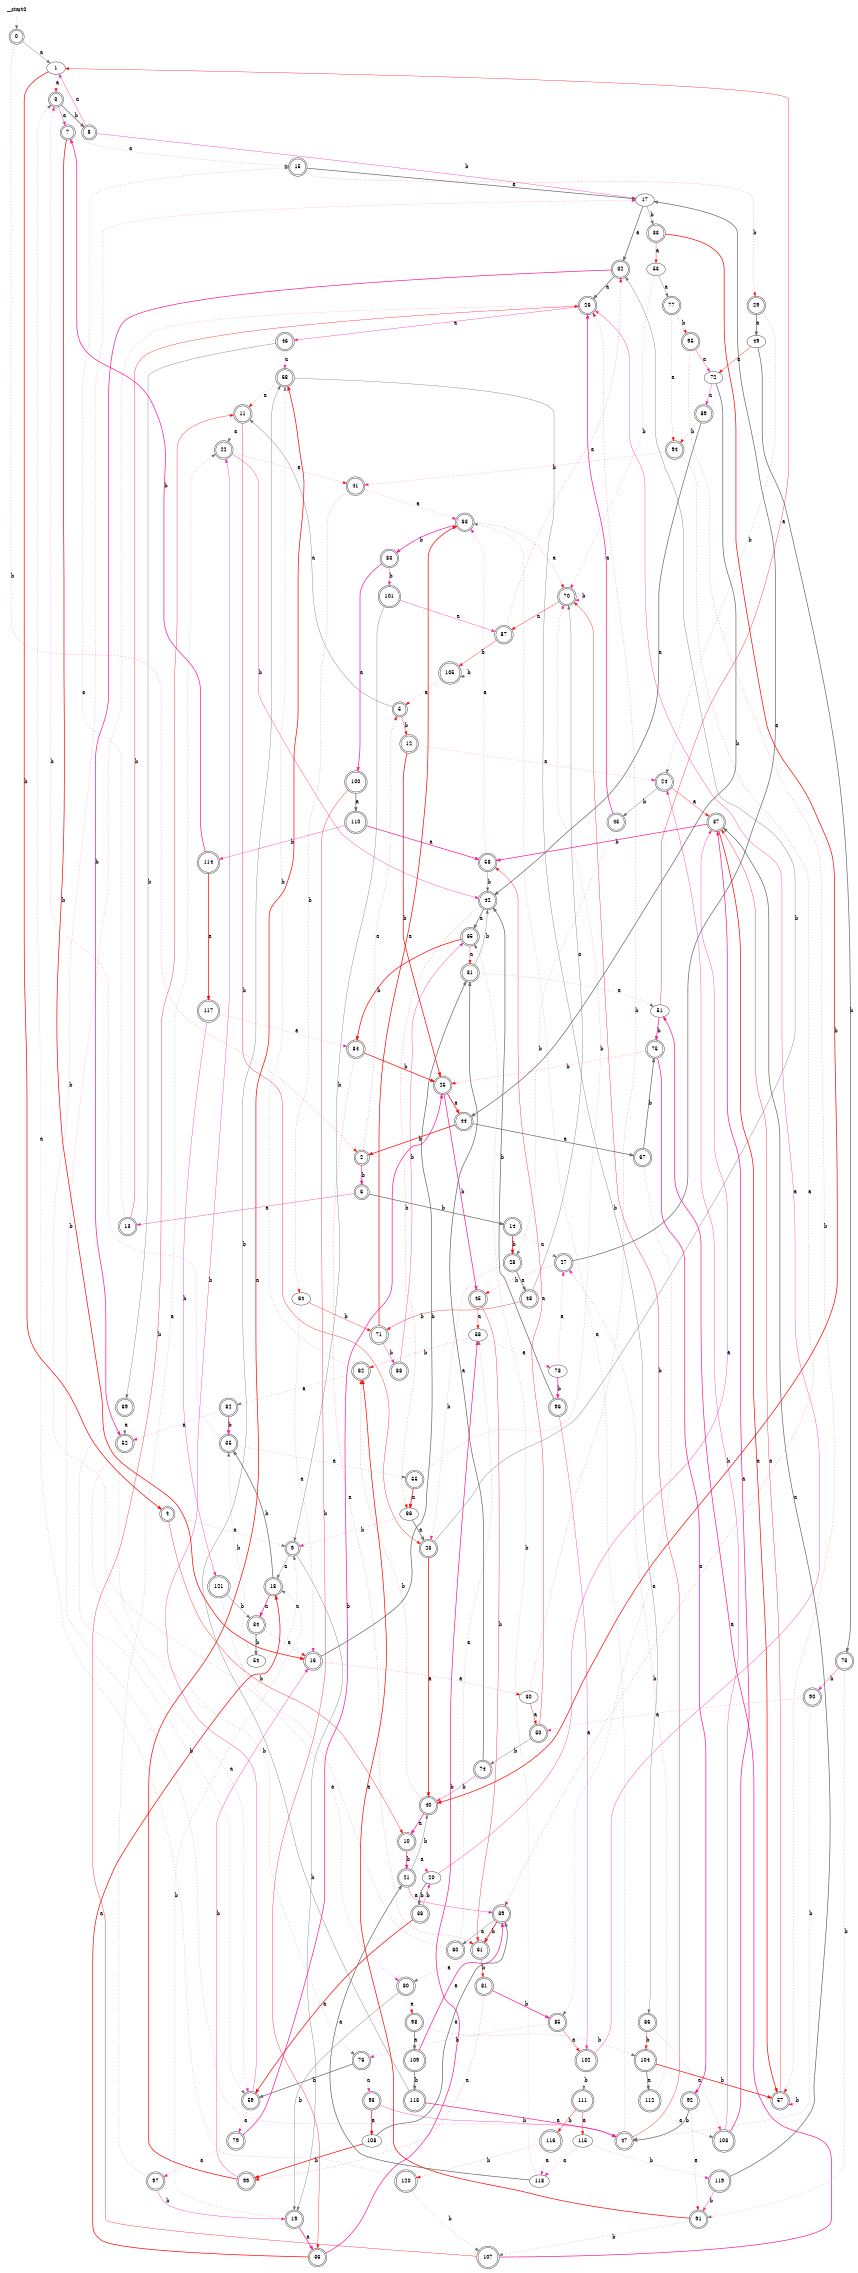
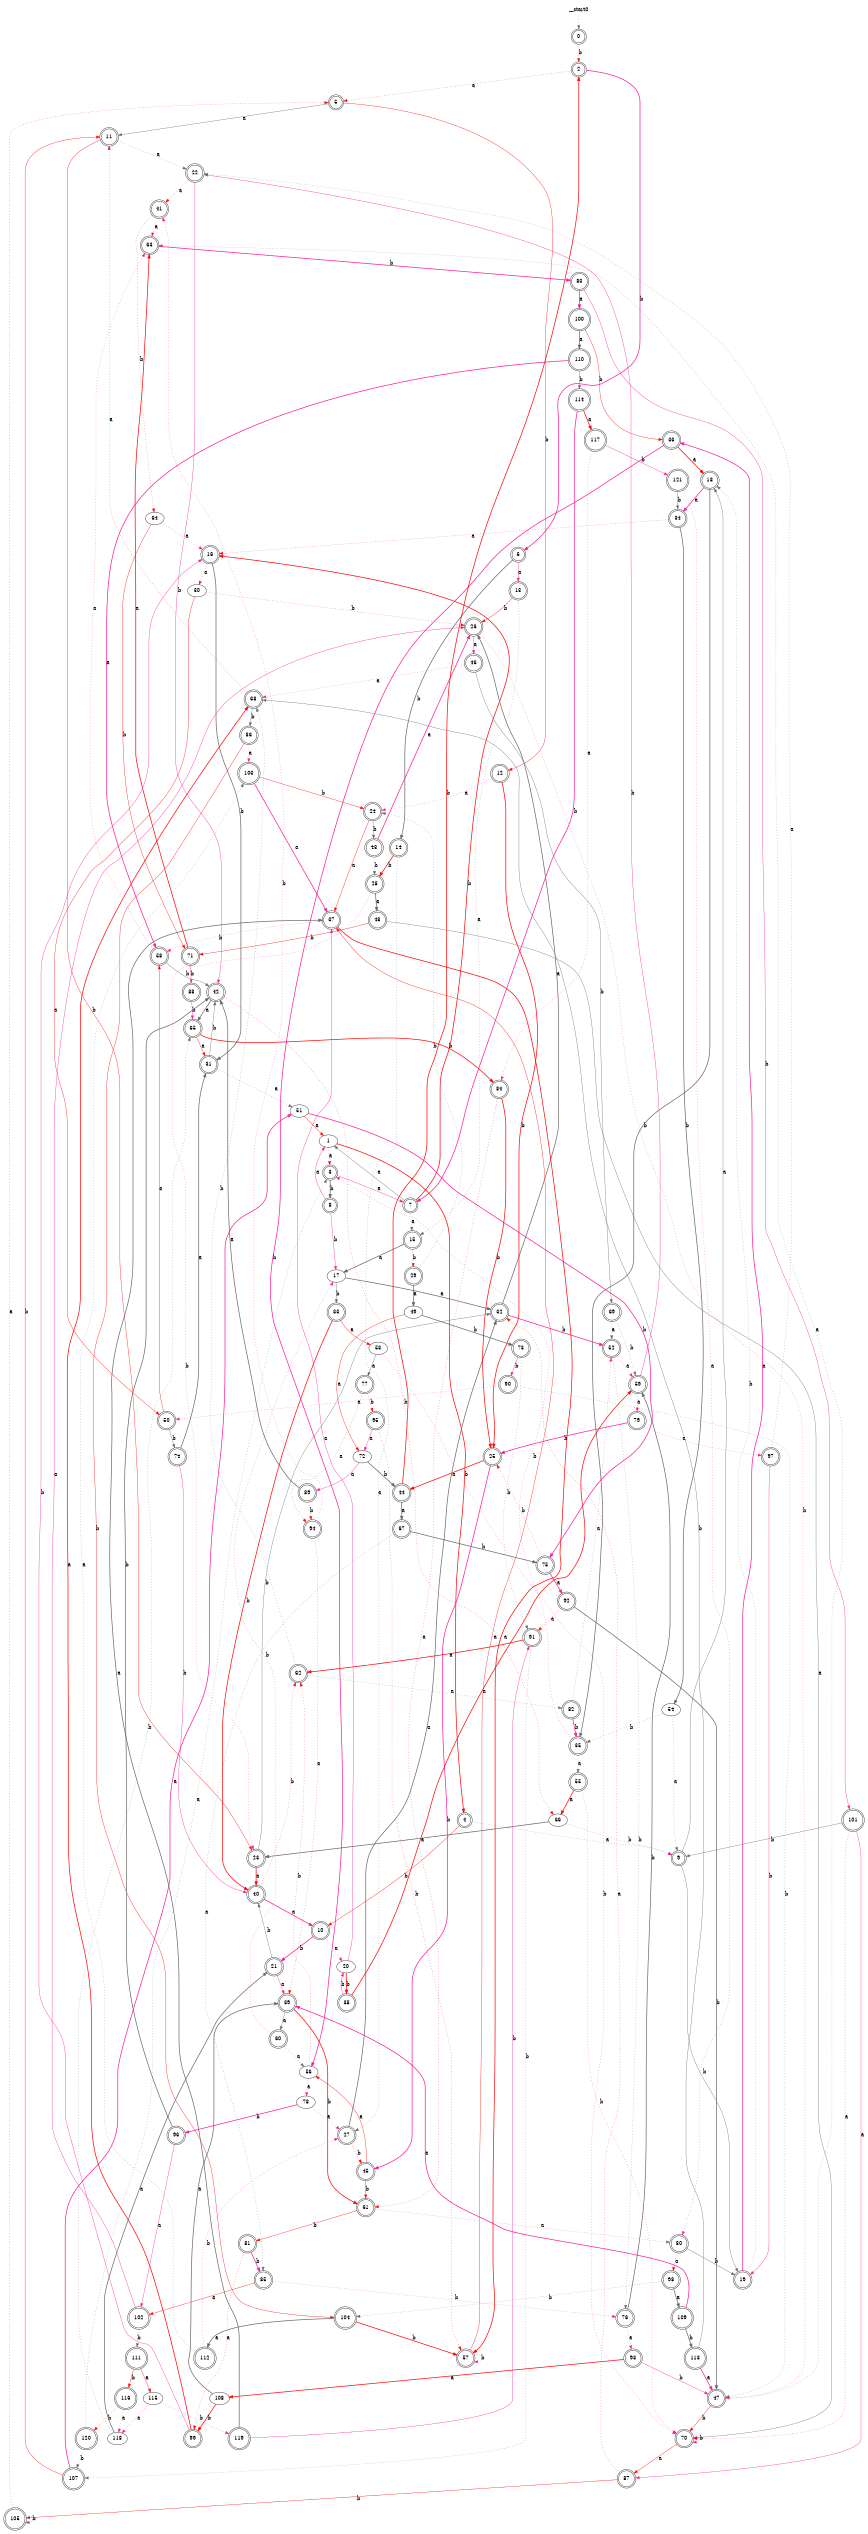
  digraph {
    node [shape=doublecircle]
    edge [color=gray40 style=dotted]
    __start0 [shape=none]
    0
    1 [shape=""]
    2
    3
    4
    5
    6
    7
    8
    9
    10
    11
    12
    13
    14
    15
    16
    17 [shape=""]
    18
    19
    20 [shape=""]
    21
    22
    23
    24
    25
    26
    27
    28
    29
    30 [shape=""]
    31
    32
    33
    34
    35
    36
    37
    38
    39
    40
    41
    42
    43
    44
    45
    46
    47
    48
    49 [shape=""]
    50
    51 [shape=""]
    52
    53 [shape=""]
    54 [shape=""]
    55
    56 [shape=""]
    57
    58
    59
    60
    61
    62
    63
    64 [shape=""]
    65
    66 [shape=""]
    67
    68
    69
    70
    71
    72 [shape=ellipse]
    73
    74
    75
    76
    77
    78 [shape=""]
    79
    80
    81
    82
    83
    84
    85
    86
    87
    88
    89
    90
    91
    92
    93
    94
    95
    96
    97
    98
    99
    100
    101
    102
    103
    104
    105
    107
    108 [shape=""]
    109
    110
    111
    112
    113
    114
    115 [shape=""]
    116
    117
    118 [shape=""]
    119
    120
    121
    __start0 -> 0
-   0 -> 1 [label=a style=solid]
+   7 -> 1 [label=a style=solid]
    0 -> 2 [color=red label=b]
    1 -> 3 [color=red label=a]
    1 -> 4 [color=red label=b style=bold]
    2 -> 5 [color=red label=a]
    2 -> 6 [color=deeppink label=b style=bold]
    3 -> 7 [color=deeppink label=a style=solid]
    3 -> 8 [label=b style=bold]
    4 -> 9 [label=a]
    4 -> 10 [color=red label=b style=solid]
    5 -> 11 [label=a style=solid]
    5 -> 12 [color=red label=b style=solid]
    6 -> 13 [color=deeppink label=a style=solid]
    6 -> 14 [label=b style=bold]
    7 -> 15 [label=a]
    7 -> 16 [color=red label=b style=bold]
    8 -> 1 [color=deeppink label=a style=solid]
    8 -> 17 [color=deeppink label=b style=solid]
    9 -> 18 [label=a style=solid]
    9 -> 19 [label=b style=solid]
    10 -> 20 [color=deeppink label=a]
    10 -> 21 [color=deeppink label=b style=bold]
    11 -> 22 [label=a]
    11 -> 23 [color=red label=b style=solid]
    12 -> 24 [color=deeppink label=a]
    12 -> 25 [color=red label=b style=bold]
    13 -> 15 [label=a]
    13 -> 26 [color=red label=b style=solid]
    14 -> 27 [label=a]
    14 -> 28 [color=red label=b style=bold]
    15 -> 17 [label=a style=bold]
    15 -> 29 [color=red label=b]
    16 -> 30 [color=red label=a]
    16 -> 31 [label=b style=bold]
    17 -> 32 [label=a style=bold]
    17 -> 33 [label=b style=solid]
    18 -> 34 [color=deeppink label=a style=bold]
    18 -> 35 [label=b style=bold]
    19 -> 18 [label=b]
    19 -> 36 [color=deeppink label=a style=bold]
    20 -> 37 [color=deeppink label=a style=solid]
-   20 -> 38 [label=b style=bold]
+   20 -> 38 [color=red label=b style=bold]
    21 -> 39 [color=deeppink label=a style=solid]
    21 -> 40 [label=b style=solid]
    22 -> 41 [color=red label=a]
    22 -> 42 [color=deeppink label=b style=solid]
    23 -> 32 [label=b style=solid]
    23 -> 40 [color=red label=a style=bold]
    24 -> 37 [color=red label=a style=solid]
    24 -> 43 [label=b style=solid]
    25 -> 44 [color=red label=a style=bold]
    25 -> 45 [color=deeppink label=b style=bold]
    26 -> 46 [color=deeppink label=a style=solid]
    26 -> 47 [color=deeppink label=b]
-   27 -> 17 [label=a style=bold]
+   27 -> 32 [label=a style=bold]
    27 -> 45 [color=red label=b]
    28 -> 23 [color=deeppink label=b]
    28 -> 48 [label=a style=bold]
    29 -> 24 [label=b]
    29 -> 49 [label=a style=bold]
    30 -> 26 [color=red label=b]
    30 -> 50 [color=red label=a style=solid]
    31 -> 42 [label=b style=solid]
    31 -> 51 [label=a]
    32 -> 26 [label=a style=bold]
    32 -> 52 [color=deeppink label=b style=bold]
    33 -> 40 [color=red label=b style=bold]
    33 -> 53 [color=red label=a style=solid]
    34 -> 16 [color=red label=a]
    34 -> 54 [label=b style=bold]
    35 -> 3 [color=deeppink label=b]
    35 -> 55 [label=a]
    36 -> 18 [color=red label=a style=bold]
    36 -> 56 [color=deeppink label=b style=bold]
    37 -> 57 [color=red label=a style=bold]
-   37 -> 58 [color=deeppink label=b style=bold]
+   37 -> 58 [color=deeppink label=b]
    38 -> 20 [color=deeppink label=b style=solid]
    38 -> 59 [color=red label=a style=bold]
    39 -> 60 [label=a style=solid]
    39 -> 61 [color=red label=b style=bold]
    40 -> 10 [color=deeppink label=a style=bold]
    40 -> 62 [color=red label=b]
    41 -> 63 [color=deeppink label=a]
    41 -> 64 [color=red label=b]
    42 -> 65 [label=a style=bold]
    42 -> 66 [color=red label=b]
    43 -> 26 [color=deeppink label=a style=bold]
    43 -> 28 [label=b]
    44 -> 2 [color=red label=b style=bold]
    44 -> 67 [label=a style=bold]
    45 -> 56 [color=red label=a style=solid]
    45 -> 61 [color=red label=b style=solid]
    46 -> 68 [color=deeppink label=a]
    46 -> 69 [label=b style=solid]
    47 -> 63 [label=a]
    47 -> 70 [color=red label=b style=solid]
    48 -> 70 [label=a style=solid]
    48 -> 71 [color=red label=b style=solid]
    49 -> 72 [color=red label=a style=solid]
    49 -> 73 [label=b style=bold]
    50 -> 58 [color=red label=a style=solid]
    50 -> 74 [label=b style=solid]
    51 -> 1 [color=red label=a style=solid]
    51 -> 75 [color=deeppink label=b style=bold]
    52 -> 59 [color=deeppink label=a]
    52 -> 76 [label=b]
    53 -> 70 [color=deeppink label=b]
    53 -> 77 [label=a style=solid]
    54 -> 9 [label=a]
    54 -> 35 [label=b]
    55 -> 66 [color=red label=a style=bold]
    55 -> 70 [color=deeppink label=b]
    56 -> 62 [color=red label=b]
    56 -> 78 [color=deeppink label=a]
    57 -> 37 [color=red label=a style=solid]
    57 -> 57 [color=deeppink label=b]
    58 -> 42 [label=b style=solid]
    58 -> 63 [color=deeppink label=a]
    59 -> 22 [color=deeppink label=b style=solid]
    59 -> 79 [color=deeppink label=a]
    60 -> 17 [color=deeppink label=b]
    60 -> 56 [label=a]
    61 -> 80 [label=a]
    61 -> 81 [color=red label=b style=solid]
    62 -> 68 [label=b]
    62 -> 82 [label=a]
-   63 -> 70 [color=red label=a]
+   101 -> 70 [color=red label=a]
    63 -> 83 [color=deeppink label=b style=bold]
    64 -> 16 [color=deeppink label=a]
    64 -> 71 [color=red label=b style=solid]
    65 -> 31 [color=red label=a style=solid]
    65 -> 84 [color=red label=b style=bold]
    66 -> 9 [color=deeppink label=b]
    66 -> 23 [label=a style=bold]
    67 -> 75 [label=b style=bold]
    67 -> 85 [label=a]
    68 -> 11 [color=red label=a]
    68 -> 86 [label=b style=solid]
    69 -> 52 [label=a]
    69 -> 59 [label=b]
    70 -> 70 [color=deeppink label=b]
    70 -> 87 [color=red label=a style=solid]
    71 -> 63 [color=red label=a style=bold]
    71 -> 88 [color=deeppink label=b style=solid]
    72 -> 44 [label=b style=bold]
    72 -> 89 [color=deeppink label=a style=solid]
    73 -> 90 [color=deeppink label=b style=solid]
    73 -> 91 [label=b]
    74 -> 31 [label=a style=bold]
    74 -> 40 [color=deeppink label=b style=solid]
    75 -> 25 [color=red label=b]
    75 -> 92 [color=deeppink label=a style=bold]
    76 -> 59 [label=b style=bold]
    76 -> 93 [color=deeppink label=a]
    77 -> 94 [color=red label=a]
    77 -> 95 [color=red label=b]
    78 -> 27 [color=deeppink label=a]
    78 -> 96 [color=deeppink label=b style=bold]
    79 -> 25 [color=deeppink label=b style=bold]
    79 -> 97 [color=deeppink label=a]
    80 -> 19 [label=b style=solid]
    80 -> 98 [color=red label=a]
    81 -> 85 [color=deeppink label=b style=bold]
    81 -> 99 [color=red label=a]
    82 -> 35 [color=deeppink label=b style=bold]
    82 -> 52 [color=deeppink label=a]
    83 -> 100 [color=deeppink label=a style=bold]
    83 -> 101 [color=deeppink label=b style=solid]
    84 -> 25 [color=red label=b style=bold]
    84 -> 61 [color=red label=a]
    85 -> 76 [color=deeppink label=b]
    85 -> 102 [color=red label=a style=solid]
    86 -> 103 [color=deeppink label=a]
    86 -> 104 [color=red label=b style=solid]
    87 -> 32 [color=red label=a]
    87 -> 105 [color=red label=b style=solid]
    88 -> 65 [color=deeppink label=b style=solid]
    89 -> 42 [label=a style=bold]
    89 -> 94 [color=red label=b]
    90 -> 47 [label=b]
    90 -> 50 [color=deeppink label=a]
    91 -> 62 [color=red label=a style=bold]
    91 -> 107 [label=b]
    92 -> 47 [label=b style=bold]
    92 -> 91 [color=red label=a]
    93 -> 47 [color=deeppink label=b style=solid]
    93 -> 108 [color=red label=a style=bold]
    94 -> 39 [color=red label=a]
    94 -> 41 [color=deeppink label=b]
    95 -> 57 [color=red label=b]
    95 -> 72 [color=deeppink label=a style=solid]
    96 -> 42 [label=b style=bold]
    96 -> 102 [color=deeppink label=a style=solid]
    97 -> 19 [color=deeppink label=b style=solid]
    97 -> 22 [label=a]
    98 -> 104 [label=b]
    98 -> 109 [label=a style=bold]
    99 -> 16 [color=deeppink label=b style=solid]
    99 -> 68 [color=red label=a style=bold]
    100 -> 36 [color=red label=b style=solid]
    100 -> 110 [label=a style=bold]
    101 -> 9 [label=b style=solid]
    101 -> 87 [color=deeppink label=a style=solid]
    102 -> 26 [color=deeppink label=a style=solid]
    102 -> 111 [label=b]
-   103 -> 24 [color=deeppink label=b style=solid]
+   103 -> 24 [color=red label=b style=solid]
    103 -> 37 [color=deeppink label=a style=bold]
    104 -> 57 [color=red label=b style=bold]
    104 -> 112 [label=a style=bold]
    105 -> 5 [color=red label=a]
    105 -> 105 [label=b]
    107 -> 11 [color=red label=b style=solid]
    107 -> 51 [color=deeppink label=a style=bold]
    108 -> 39 [label=a style=bold]
    108 -> 99 [color=red label=b style=bold]
    109 -> 39 [color=deeppink label=a style=bold]
    109 -> 113 [label=b style=bold]
    110 -> 58 [color=deeppink label=a style=bold]
    110 -> 114 [color=deeppink label=b style=solid]
    111 -> 115 [color=red label=a style=solid]
    111 -> 116 [color=red label=b style=solid]
    112 -> 27 [color=deeppink label=b]
    112 -> 103 [label=a]
    113 -> 47 [color=deeppink label=a style=bold]
    113 -> 68 [label=b style=solid]
    114 -> 7 [color=deeppink label=b style=bold]
    114 -> 117 [color=red label=a style=bold]
    115 -> 118 [color=deeppink label=a]
    115 -> 119 [color=deeppink label=b]
    116 -> 118 [color=deeppink label=a]
    116 -> 120 [color=red label=b]
    117 -> 84 [color=deeppink label=a]
    117 -> 121 [color=deeppink label=b style=solid]
    118 -> 21 [label=a style=bold]
    118 -> 65 [label=b]
    119 -> 37 [label=a style=bold]
    119 -> 91 [color=deeppink label=b style=solid]
    120 -> 3 [label=a]
    120 -> 107 [label=b]
    121 -> 34 [label=b style=solid]
    121 -> 80 [color=deeppink label=a]
  }
